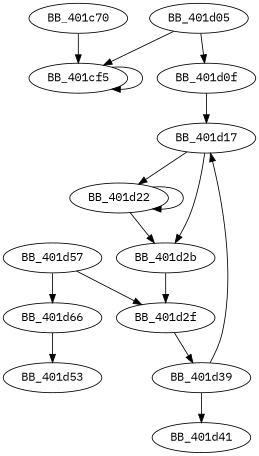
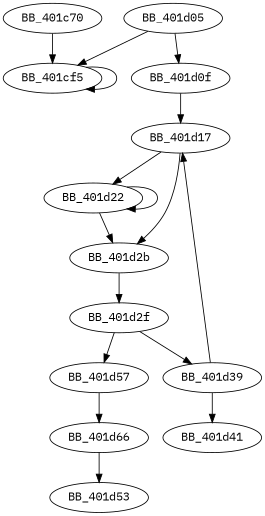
  digraph {
    fontname="IBM Plex Mono"
    node [fontname="IBM Plex Mono"]
    edge [fontname="IBM Plex Mono"]
    BB_401c70
    BB_401cf5
    BB_401d05
    BB_401d0f
    BB_401d17
    BB_401d22
    BB_401d2b
    BB_401d2f
    BB_401d39
    BB_401d57
    BB_401d41
    BB_401d66
    BB_401d53
    BB_401c70 -> BB_401cf5
    BB_401cf5 -> BB_401cf5
    BB_401d05 -> BB_401cf5
    BB_401d05 -> BB_401d0f
    BB_401d0f -> BB_401d17
    BB_401d17 -> BB_401d22
    BB_401d17 -> BB_401d2b
    BB_401d22 -> BB_401d22
    BB_401d22 -> BB_401d2b
    BB_401d2b -> BB_401d2f
    BB_401d2f -> BB_401d39
-   BB_401d57 -> BB_401d2f
+   BB_401d2f -> BB_401d57
    BB_401d39 -> BB_401d17
    BB_401d39 -> BB_401d41
    BB_401d57 -> BB_401d66
    BB_401d66 -> BB_401d53
  }
